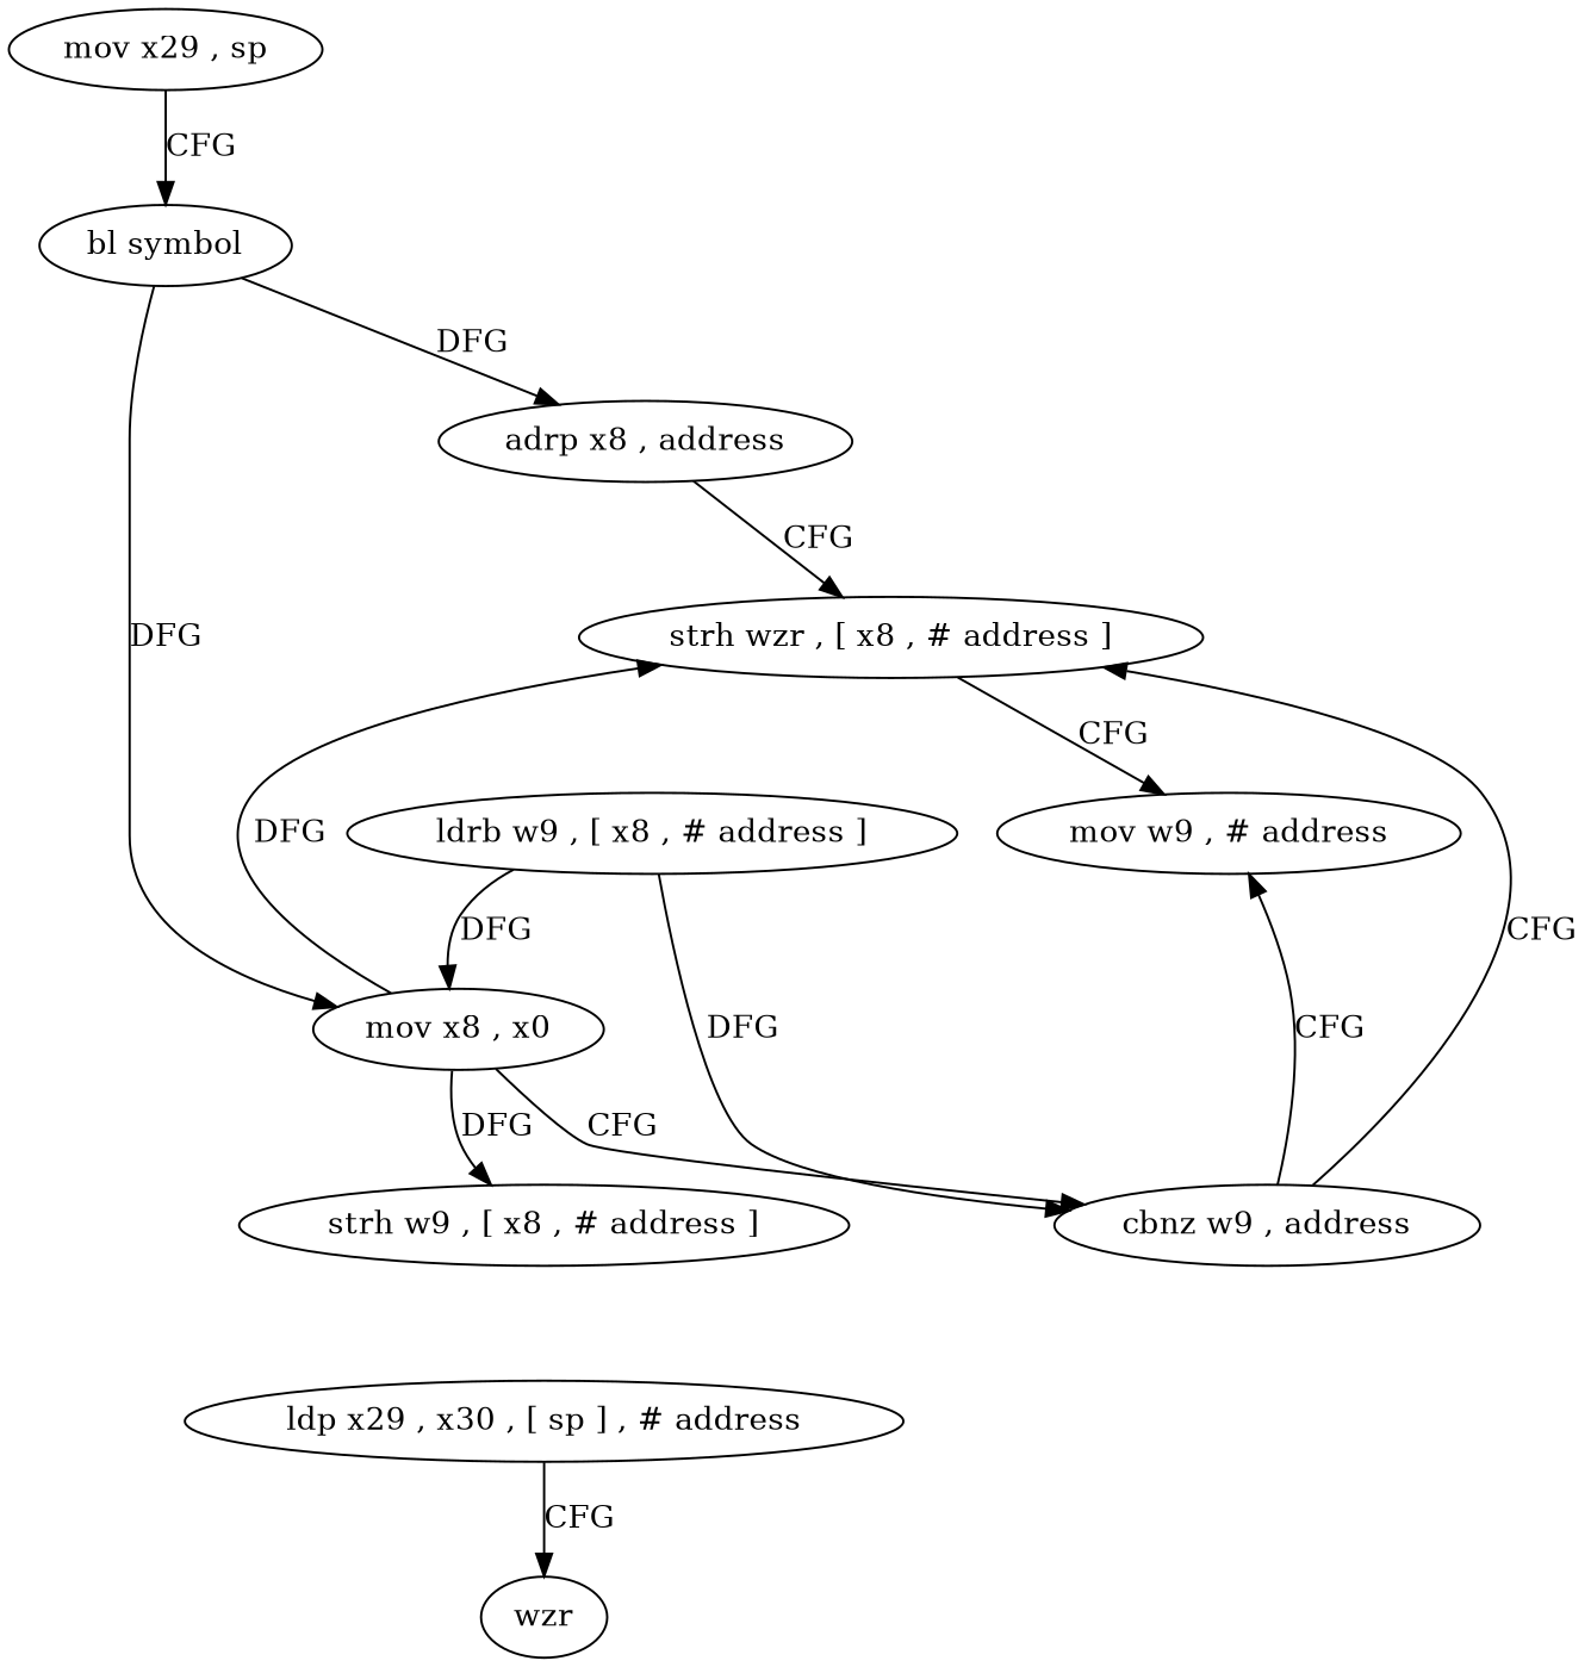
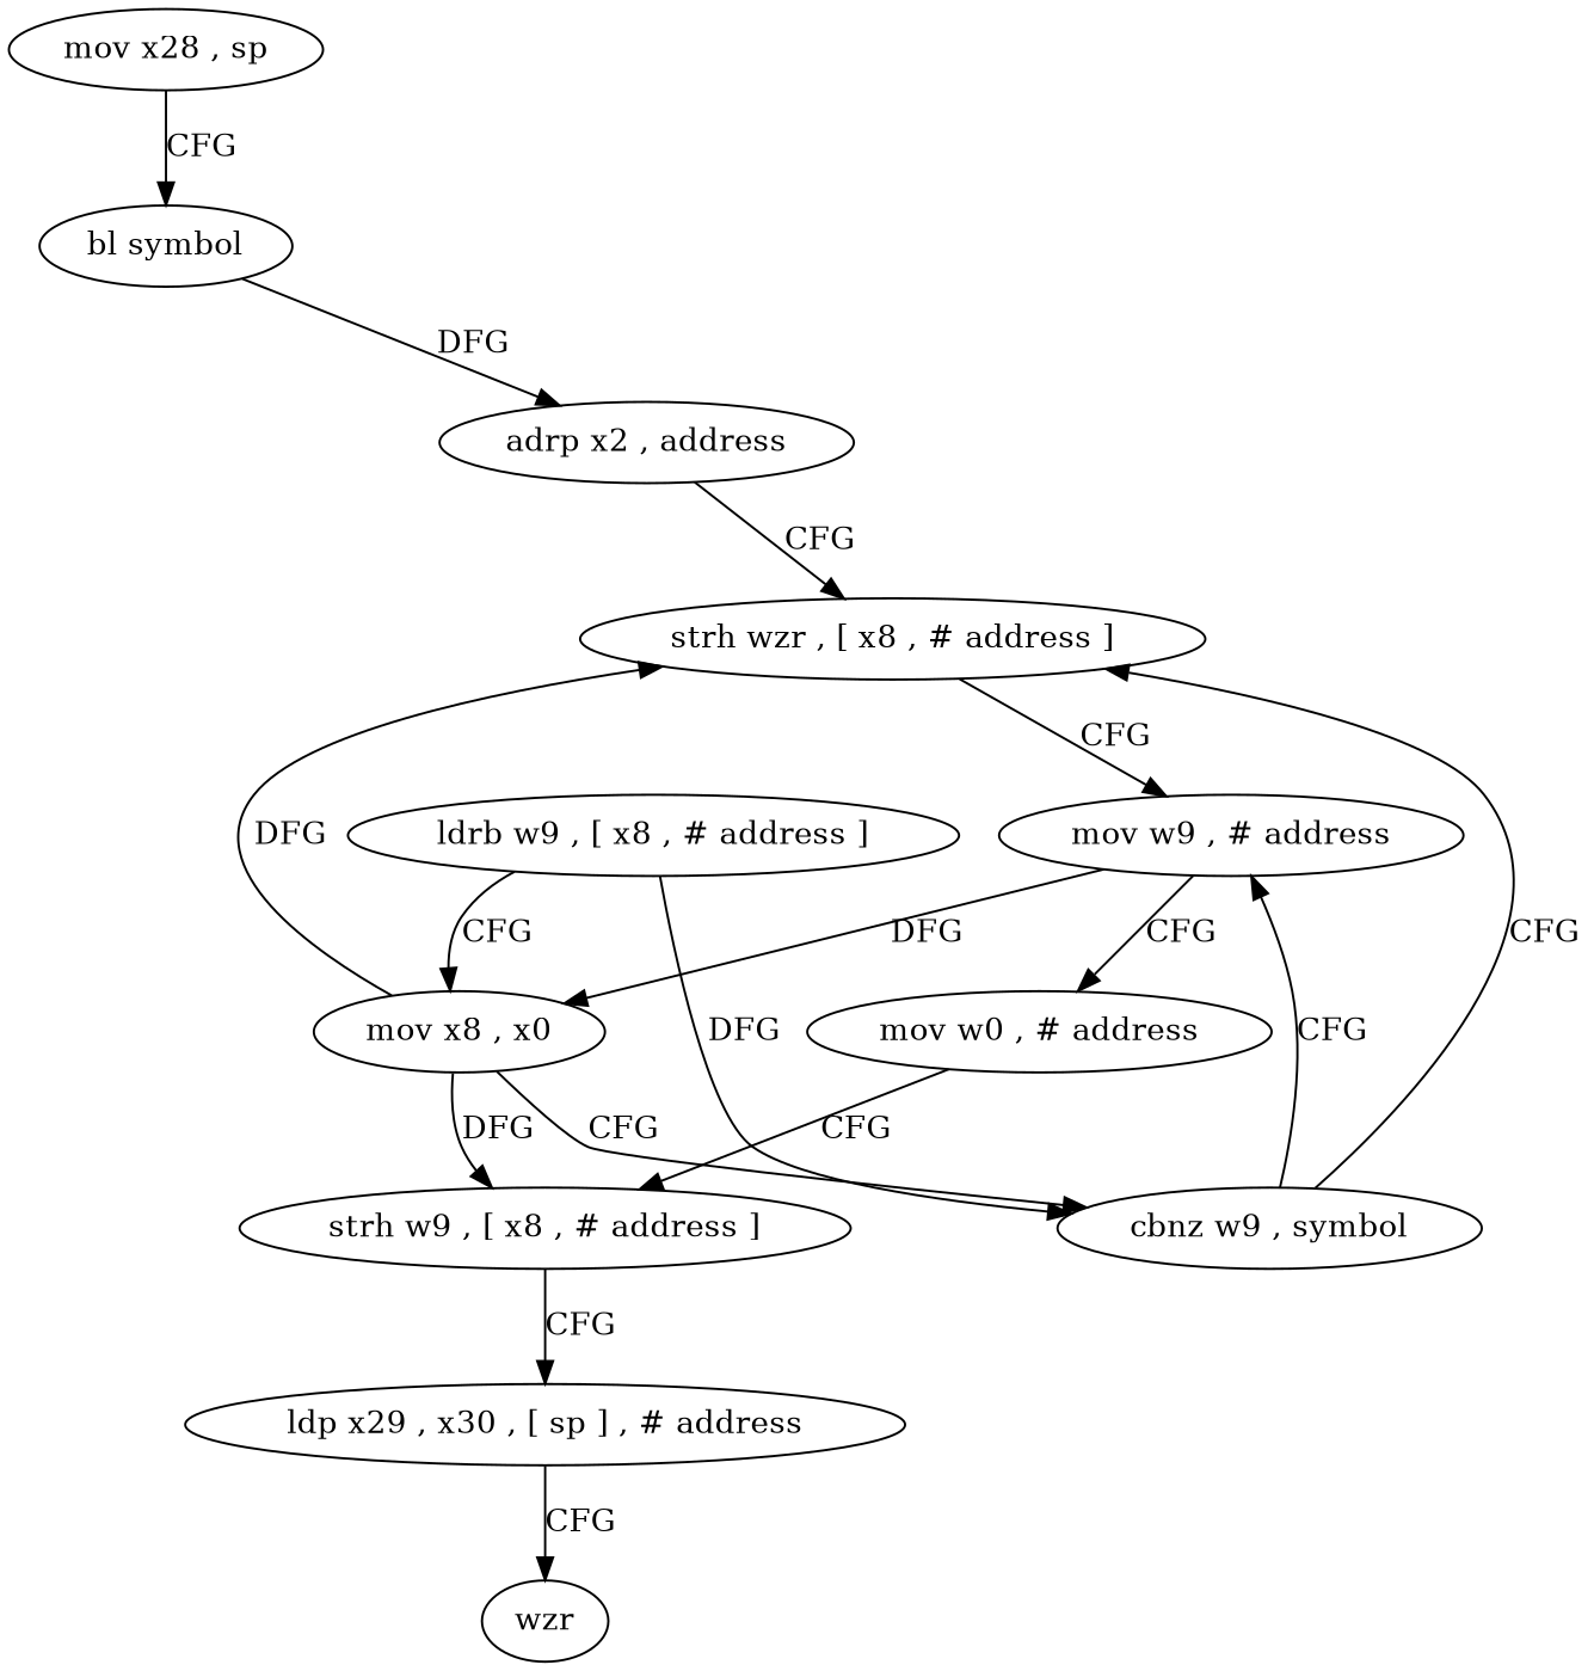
  digraph {
-   n1 [label="mov x29 , sp"]
+   n1 [label="mov x28 , sp"]
    n2 [label="bl symbol"]
-   n3 [label="adrp x8 , address"]
+   n3 [label="adrp x2 , address"]
    n4 [label="mov x8 , x0"]
    n5 [label="strh wzr , [ x8 , # address ]"]
-   n6 [label="cbnz w9 , address"]
+   n6 [label="cbnz w9 , symbol"]
    n7 [label="strh w9 , [ x8 , # address ]"]
    n8 [label="ldrb w9 , [ x8 , # address ]"]
    n9 [label="mov w9 , # address"]
    n10 [label="ldp x29 , x30 , [ sp ] , # address"]
+   n11 [label="mov w0 , # address"]
    n12 [label=wzr]
    n1 -> n2 [label=CFG]
    n2 -> n3 [label=DFG]
-   n2 -> n4 [label=DFG]
+   n9 -> n4 [label=DFG]
    n3 -> n5 [label=CFG]
    n4 -> n5 [label=DFG]
    n4 -> n6 [label=CFG]
    n4 -> n7 [label=DFG]
    n5 -> n9 [label=CFG]
    n6 -> n5 [label=CFG]
    n6 -> n9 [label=CFG]
-   n8 -> n4 [label=DFG]
+   n7 -> n10 [label=CFG]
+   n8 -> n4 [label=CFG]
    n8 -> n6 [label=DFG]
+   n9 -> n11 [label=CFG]
    n10 -> n12 [label=CFG]
+   n11 -> n7 [label=CFG]
  }
